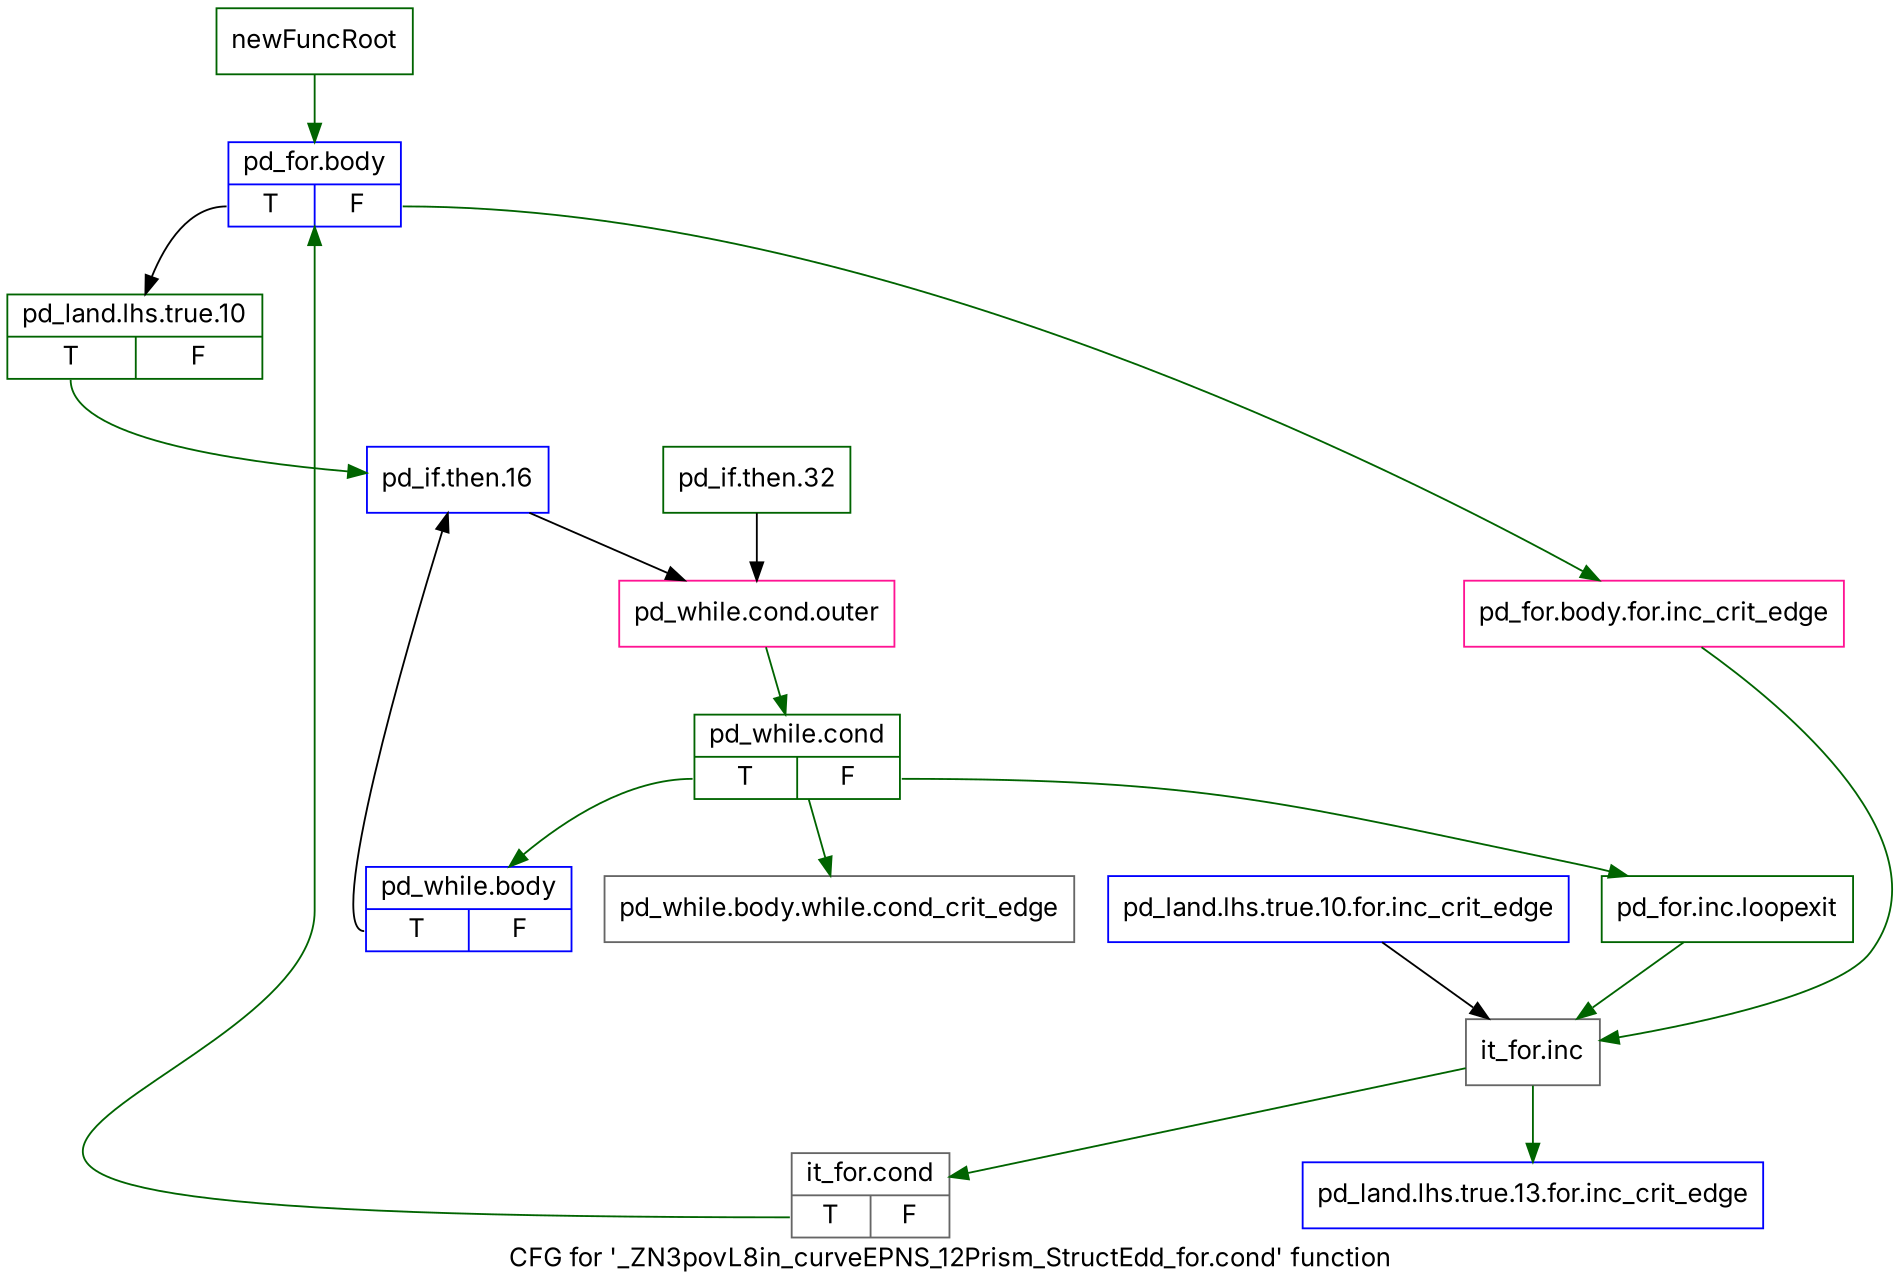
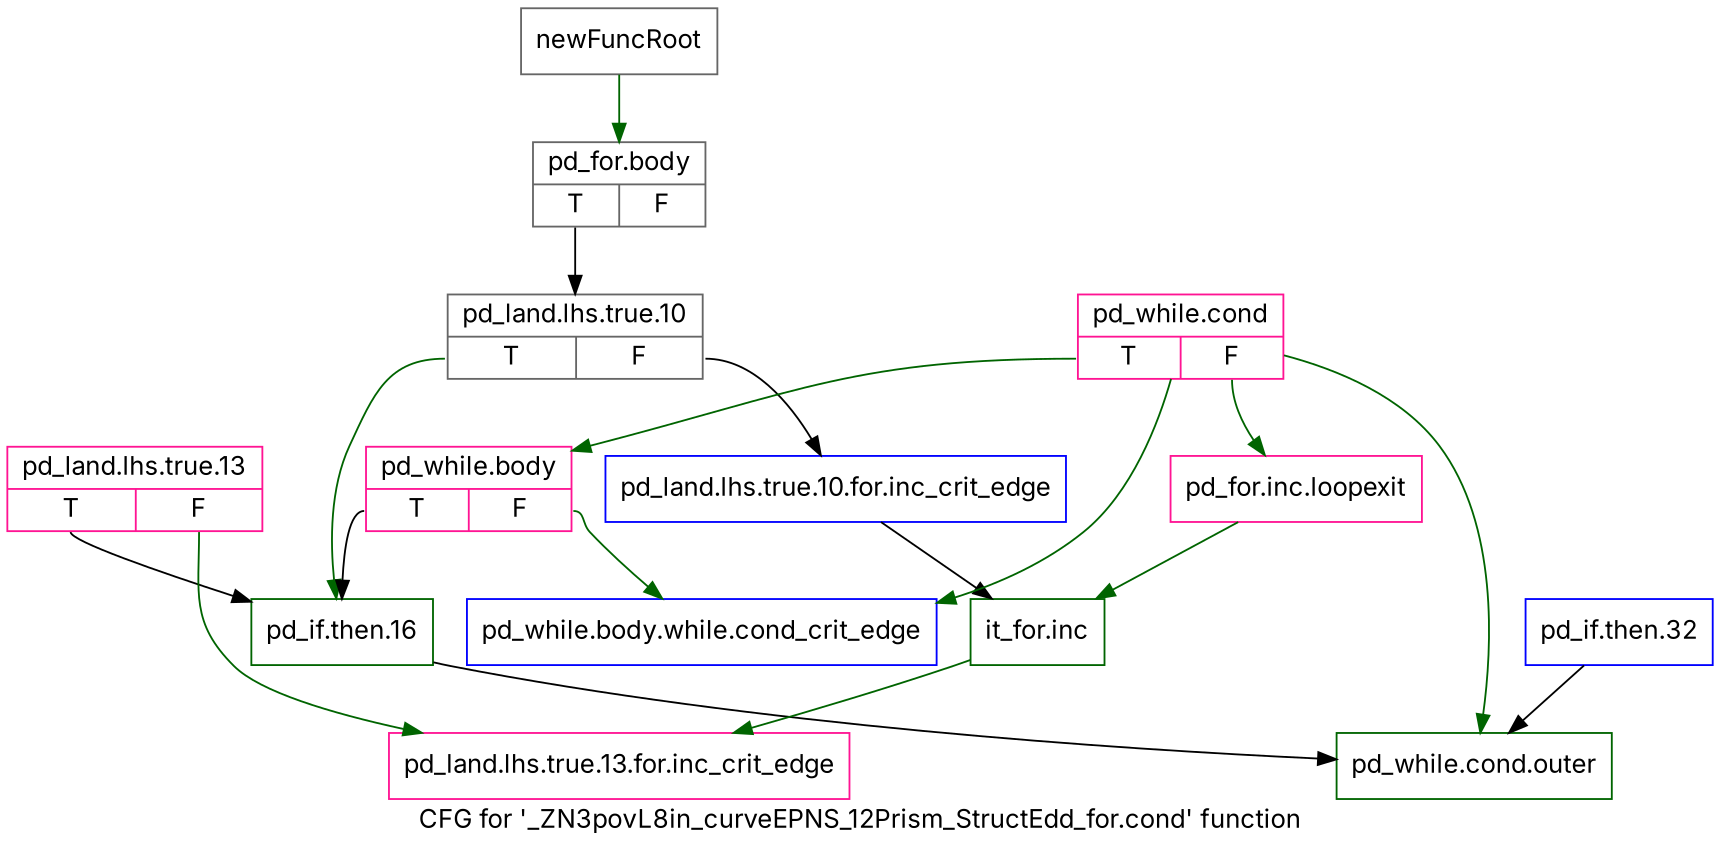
  digraph {
    fontname=Inter
    label="CFG for '_ZN3povL8in_curveEPNS_12Prism_StructEdd_for.cond' function"
    node [color=darkgreen fontname=Inter shape=record]
    edge [color=darkgreen fontname=Inter]
-   n1 [label="{newFuncRoot}"]
-   n2 [color=blue label="{pd_for.body|{<s0>T|<s1>F}}"]
-   n3 [color=gray40 label="{it_for.cond|{<s0>T|<s1>F}}"]
-   n4 [label="{pd_land.lhs.true.10|{<s0>T|<s1>F}}"]
-   n5 [color=deeppink label="{pd_for.body.for.inc_crit_edge}"]
+   n1 [color=gray40 label="{newFuncRoot}"]
+   n2 [color=gray40 label="{pd_for.body|{<s0>T|<s1>F}}"]
+   n4 [color=gray40 label="{pd_land.lhs.true.10|{<s0>T|<s1>F}}"]
    n6 [color=blue label="{pd_land.lhs.true.10.for.inc_crit_edge}"]
-   n7 [color=blue label="{pd_if.then.16}"]
-   n8 [color=gray40 label="{it_for.inc}"]
-   n10 [color=blue label="{pd_land.lhs.true.13.for.inc_crit_edge}"]
-   n11 [color=deeppink label="{pd_while.cond.outer}"]
-   n12 [label="{pd_while.cond|{<s0>T|<s1>F}}"]
-   n13 [color=blue label="{pd_while.body|{<s0>T|<s1>F}}"]
-   n14 [label="{pd_for.inc.loopexit}"]
-   n15 [color=gray40 label="{pd_while.body.while.cond_crit_edge}"]
-   n16 [label="{pd_if.then.32}"]
+   n7 [label="{pd_if.then.16}"]
+   n8 [label="{it_for.inc}"]
+   n9 [color=deeppink label="{pd_land.lhs.true.13|{<s0>T|<s1>F}}"]
+   n10 [color=deeppink label="{pd_land.lhs.true.13.for.inc_crit_edge}"]
+   n11 [label="{pd_while.cond.outer}"]
+   n12 [color=deeppink label="{pd_while.cond|{<s0>T|<s1>F}}"]
+   n13 [color=deeppink label="{pd_while.body|{<s0>T|<s1>F}}"]
+   n14 [color=deeppink label="{pd_for.inc.loopexit}"]
+   n15 [color=blue label="{pd_while.body.while.cond_crit_edge}"]
+   n16 [color=blue label="{pd_if.then.32}"]
    n1 -> n2
    n2 -> n4 [color=black tailport=s0]
-   n2 -> n5 [tailport=s1]
-   n3 -> n2 [tailport=s0]
+   n4 -> n6 [color=black tailport=s1]
    n4 -> n7 [tailport=s0]
-   n5 -> n8
    n6 -> n8 [color=black]
    n7 -> n11 [color=black]
-   n8 -> n3
    n8 -> n10
-   n11 -> n12
+   n9 -> n7 [color=black tailport=s0]
+   n9 -> n10 [tailport=s1]
+   n12 -> n11
    n12 -> n13 [tailport=s0]
    n12 -> n14 [tailport=s1]
    n12 -> n15
    n13 -> n7 [color=black tailport=s0]
+   n13 -> n15 [tailport=s1]
    n14 -> n8
    n16 -> n11 [color=black]
  }
